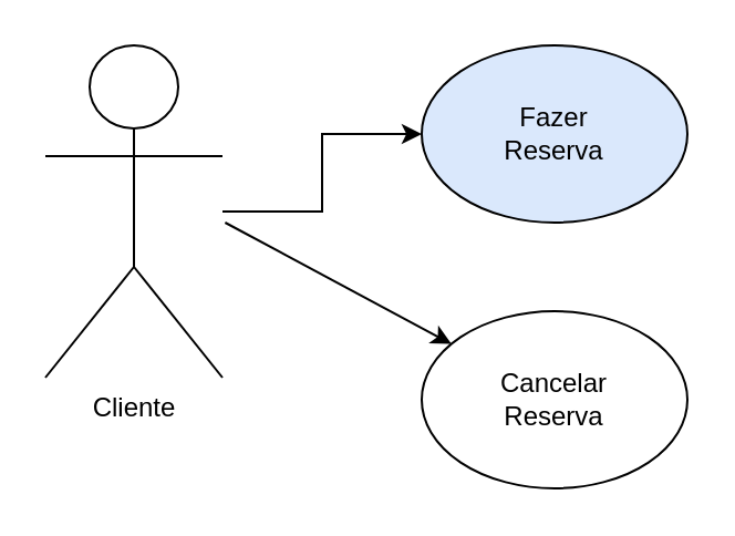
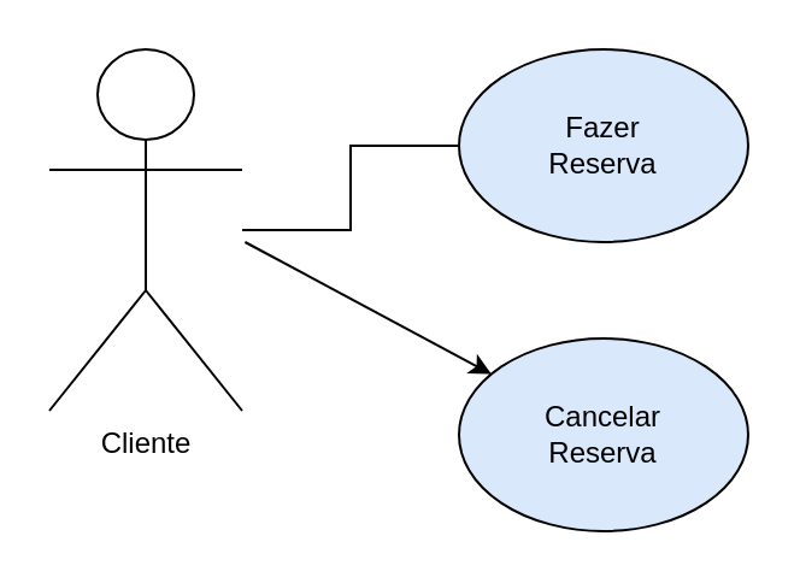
  <mxCell id="0" />
  <mxCell id="1" parent="0" />
  <mxCell id="2" value="&lt;div&gt;Fazer&lt;/div&gt;Reserva" style="ellipse;whiteSpace=wrap;html=1;fillColor=#dae8fc;" vertex="1" parent="1"><mxGeometry x="190" y="20" width="120" height="80" as="geometry" /></mxCell>
- <mxCell id="3" value="" style="edgeStyle=orthogonalEdgeStyle;rounded=0;orthogonalLoop=1;jettySize=auto;html=1;" edge="1" parent="1" source="4" target="2"><mxGeometry relative="1" as="geometry" /></mxCell>
+ <mxCell id="3" value="" style="edgeStyle=orthogonalEdgeStyle;rounded=0;orthogonalLoop=1;jettySize=auto;html=1;endArrow=none;" edge="1" parent="1" source="4" target="2"><mxGeometry relative="1" as="geometry" /></mxCell>
  <mxCell id="4" value="Cliente" style="shape=umlActor;verticalLabelPosition=bottom;verticalAlign=top;html=1;outlineConnect=0;" vertex="1" parent="1"><mxGeometry x="20" y="20" width="80" height="150" as="geometry" /></mxCell>
- <mxCell id="5" value="Cancelar&lt;div&gt;Reserva&lt;/div&gt;" style="ellipse;whiteSpace=wrap;html=1;" vertex="1" parent="1"><mxGeometry x="190" y="140" width="120" height="80" as="geometry" /></mxCell>
+ <mxCell id="5" value="Cancelar&lt;div&gt;Reserva&lt;/div&gt;" style="ellipse;whiteSpace=wrap;html=1;fillColor=#dae8fc;" vertex="1" parent="1"><mxGeometry x="190" y="140" width="120" height="80" as="geometry" /></mxCell>
  <mxCell id="6" value="" style="endArrow=classic;html=1;rounded=0;exitX=1;exitY=1;exitDx=0;exitDy=0;exitPerimeter=0;" edge="1" parent="1" target="5"><mxGeometry width="50" height="50" relative="1" as="geometry"><mxPoint x="101.2" y="100" as="sourcePoint" /><mxPoint x="190" y="233.76" as="targetPoint" /></mxGeometry></mxCell>
